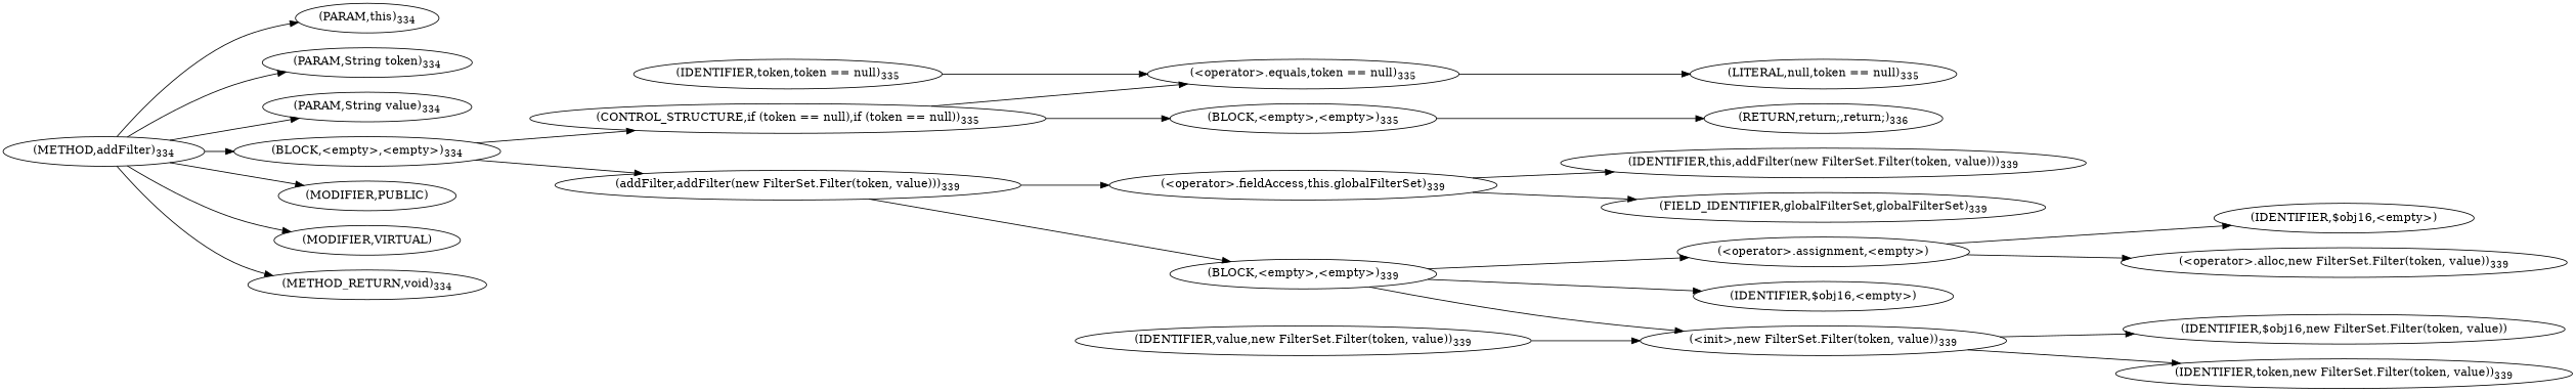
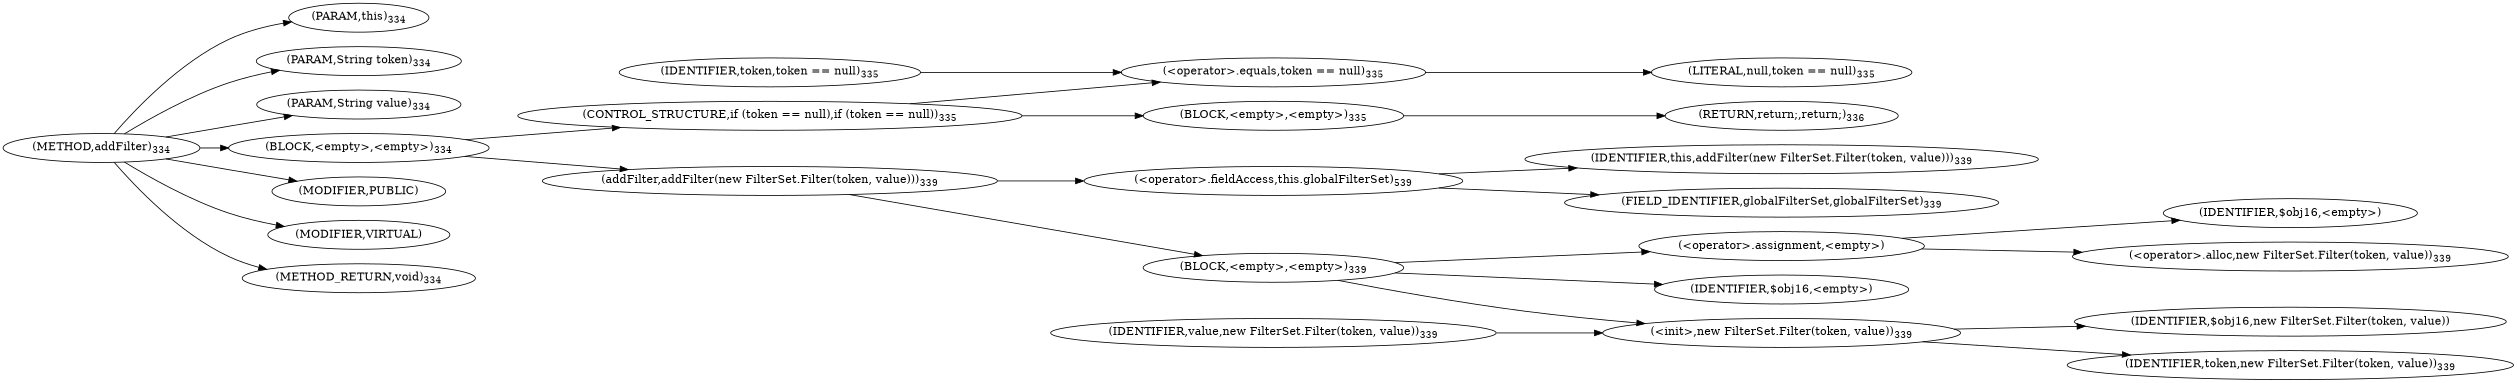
  digraph {
    rankdir=LR
    n1 [label=<(METHOD,addFilter)<SUB>334</SUB>>]
    n2 [label=<(PARAM,this)<SUB>334</SUB>>]
    n3 [label=<(PARAM,String token)<SUB>334</SUB>>]
    n4 [label=<(PARAM,String value)<SUB>334</SUB>>]
    n5 [label=<(BLOCK,&lt;empty&gt;,&lt;empty&gt;)<SUB>334</SUB>>]
    n6 [label=<(MODIFIER,PUBLIC)>]
    n7 [label=<(MODIFIER,VIRTUAL)>]
    n8 [label=<(METHOD_RETURN,void)<SUB>334</SUB>>]
    n9 [label=<(CONTROL_STRUCTURE,if (token == null),if (token == null))<SUB>335</SUB>>]
    n10 [label=<(addFilter,addFilter(new FilterSet.Filter(token, value)))<SUB>339</SUB>>]
    n11 [label=<(&lt;operator&gt;.equals,token == null)<SUB>335</SUB>>]
    n12 [label=<(BLOCK,&lt;empty&gt;,&lt;empty&gt;)<SUB>335</SUB>>]
-   n13 [label=<(&lt;operator&gt;.fieldAccess,this.globalFilterSet)<SUB>339</SUB>>]
+   n13 [label=<(&lt;operator&gt;.fieldAccess,this.globalFilterSet)<SUB>539</SUB>>]
    n14 [label=<(BLOCK,&lt;empty&gt;,&lt;empty&gt;)<SUB>339</SUB>>]
    n15 [label=<(LITERAL,null,token == null)<SUB>335</SUB>>]
    n16 [label=<(RETURN,return;,return;)<SUB>336</SUB>>]
    n17 [label=<(IDENTIFIER,token,token == null)<SUB>335</SUB>>]
    n18 [label=<(IDENTIFIER,this,addFilter(new FilterSet.Filter(token, value)))<SUB>339</SUB>>]
    n19 [label=<(FIELD_IDENTIFIER,globalFilterSet,globalFilterSet)<SUB>339</SUB>>]
    n20 [label=<(&lt;operator&gt;.assignment,&lt;empty&gt;)>]
    n21 [label=<(&lt;init&gt;,new FilterSet.Filter(token, value))<SUB>339</SUB>>]
    n22 [label=<(IDENTIFIER,$obj16,&lt;empty&gt;)>]
    n23 [label=<(IDENTIFIER,$obj16,&lt;empty&gt;)>]
    n24 [label=<(&lt;operator&gt;.alloc,new FilterSet.Filter(token, value))<SUB>339</SUB>>]
    n25 [label=<(IDENTIFIER,$obj16,new FilterSet.Filter(token, value))>]
    n26 [label=<(IDENTIFIER,token,new FilterSet.Filter(token, value))<SUB>339</SUB>>]
    n27 [label=<(IDENTIFIER,value,new FilterSet.Filter(token, value))<SUB>339</SUB>>]
    n1 -> n2
    n1 -> n3
    n1 -> n4
    n1 -> n5
    n1 -> n6
    n1 -> n7
    n1 -> n8
    n5 -> n9
    n5 -> n10
    n9 -> n11
    n9 -> n12
    n10 -> n13
    n10 -> n14
    n11 -> n15
    n12 -> n16
    n13 -> n18
    n13 -> n19
    n14 -> n20
    n14 -> n21
    n14 -> n22
    n17 -> n11
    n20 -> n23
    n20 -> n24
    n21 -> n25
    n21 -> n26
    n27 -> n21
  }
